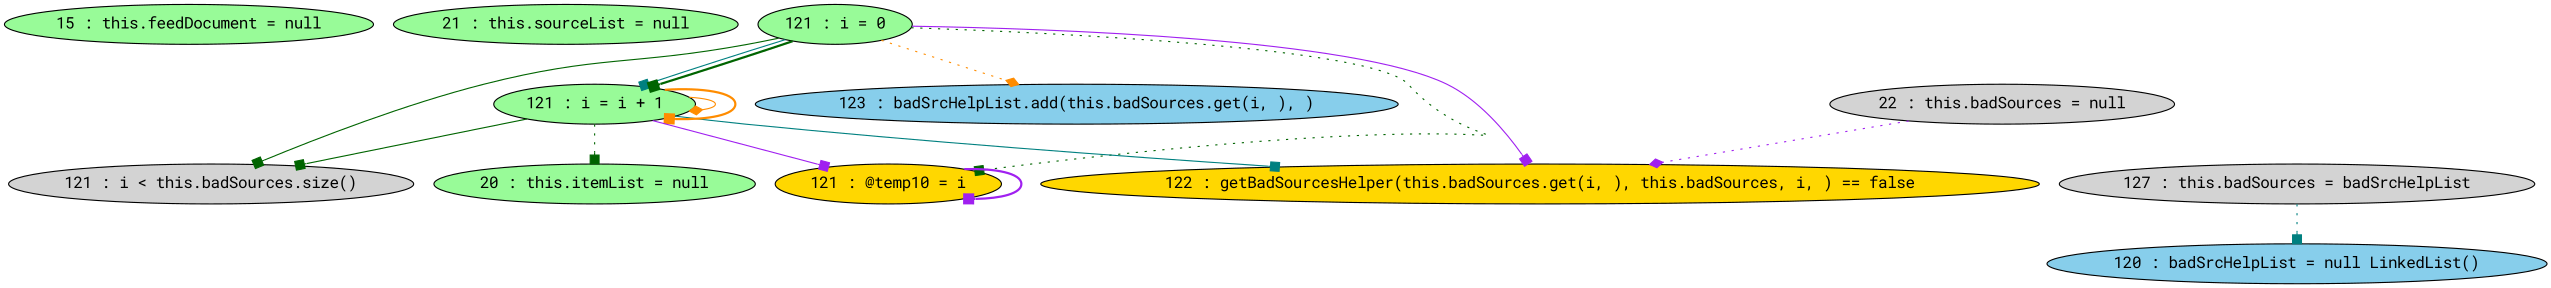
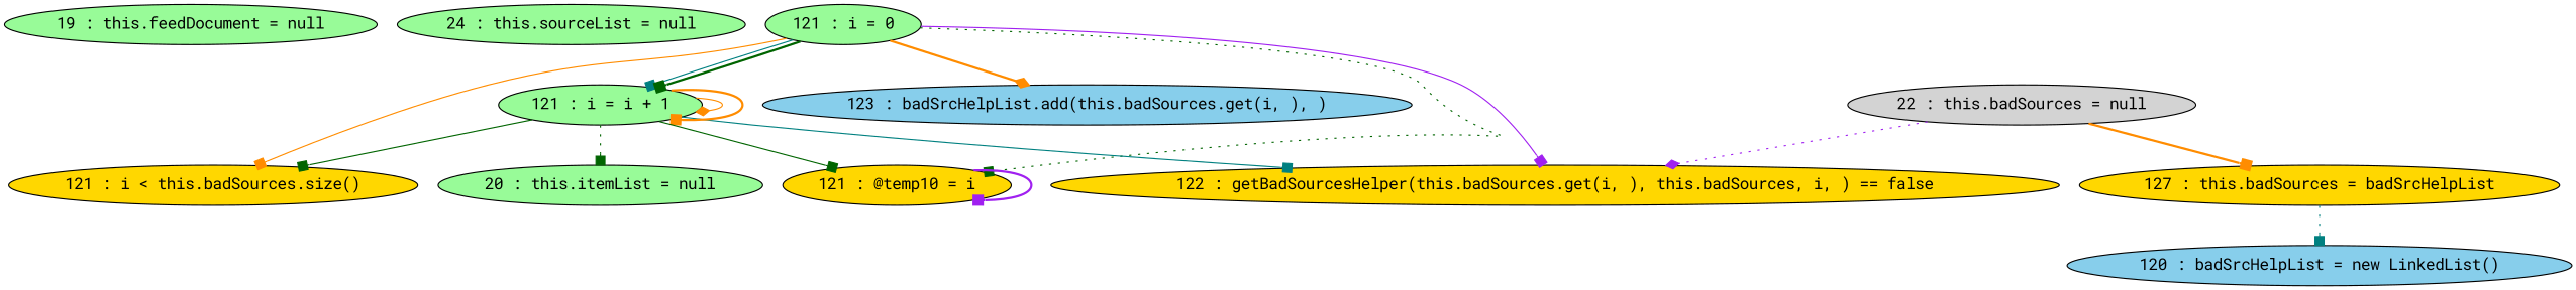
  digraph {
    fontname="Roboto Mono"
    node [fillcolor=palegreen fontname="Roboto Mono" style=filled]
    edge [arrowhead=box color=darkgreen fontname="Roboto Mono" style=solid]
-   "19 : this.feedDocument = null" [label="15 : this.feedDocument = null"]
-   "21 : this.sourceList = null"
+   "19 : this.feedDocument = null"
+   "21 : this.sourceList = null" [label="24 : this.sourceList = null"]
    "22 : this.badSources = null" [fillcolor=lightgrey]
    "122 : getBadSourcesHelper(this.badSources.get(i, ), this.badSources, i, ) == false" [fillcolor=gold]
-   "127 : this.badSources = badSrcHelpList" [fillcolor=lightgrey]
-   "120 : badSrcHelpList = new LinkedList()" [fillcolor=skyblue label="120 : badSrcHelpList = null LinkedList()"]
+   "127 : this.badSources = badSrcHelpList" [fillcolor=gold]
+   "120 : badSrcHelpList = new LinkedList()" [fillcolor=skyblue]
    "121 : i = 0"
-   "121 : i < this.badSources.size()" [fillcolor=lightgrey]
+   "121 : i < this.badSources.size()" [fillcolor=gold]
    "121 : i = i + 1"
    "123 : badSrcHelpList.add(this.badSources.get(i, ), )" [fillcolor=skyblue]
    "121 : @temp10 = i" [fillcolor=gold]
    "20 : this.itemList = null"
    "22 : this.badSources = null" -> "122 : getBadSourcesHelper(this.badSources.get(i, ), this.badSources, i, ) == false" [arrowhead=diamond color=purple style=dotted]
+   "22 : this.badSources = null" -> "127 : this.badSources = badSrcHelpList" [color=darkorange style=bold]
    "127 : this.badSources = badSrcHelpList" -> "120 : badSrcHelpList = new LinkedList()" [color=teal style=dotted]
    "121 : i = 0" -> "122 : getBadSourcesHelper(this.badSources.get(i, ), this.badSources, i, ) == false" [color=purple]
-   "121 : i = 0" -> "121 : i < this.badSources.size()"
+   "121 : i = 0" -> "121 : i < this.badSources.size()" [color=darkorange]
    "121 : i = 0" -> "121 : i = i + 1" [color=teal]
    "121 : i = 0" -> "121 : i = i + 1" [style=bold]
-   "121 : i = 0" -> "123 : badSrcHelpList.add(this.badSources.get(i, ), )" [arrowhead=diamond color=darkorange style=dotted]
+   "121 : i = 0" -> "123 : badSrcHelpList.add(this.badSources.get(i, ), )" [arrowhead=diamond color=darkorange style=bold]
    "121 : i = 0" -> "121 : @temp10 = i" [style=dotted]
    "121 : i = i + 1" -> "122 : getBadSourcesHelper(this.badSources.get(i, ), this.badSources, i, ) == false" [color=teal]
    "121 : i = i + 1" -> "121 : i < this.badSources.size()"
    "121 : i = i + 1" -> "121 : i = i + 1" [arrowhead=diamond color=darkorange]
    "121 : i = i + 1" -> "121 : i = i + 1" [color=darkorange style=bold]
-   "121 : i = i + 1" -> "121 : @temp10 = i" [color=purple]
+   "121 : i = i + 1" -> "121 : @temp10 = i"
    "121 : i = i + 1" -> "20 : this.itemList = null" [style=dotted]
    "121 : @temp10 = i" -> "121 : @temp10 = i" [color=purple style=bold]
  }
